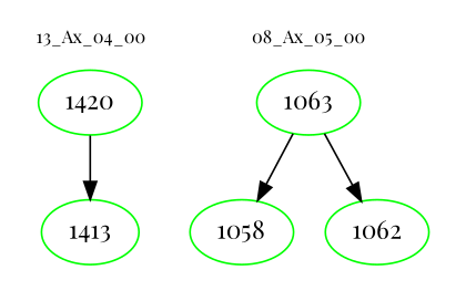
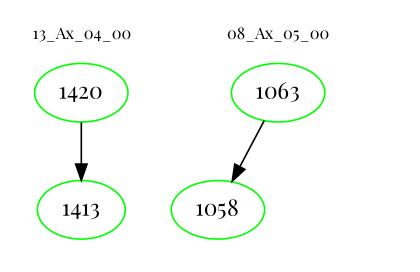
  digraph {
    fontname="Playfair Display"
    node [color=green fontname="Playfair Display"]
    edge [color=black fontname="Playfair Display"]
    n1 [label=1420]
    n2 [label=1413]
    n3 [label=1063]
    n4 [label=1058]
-   n5 [label=1062]
    subgraph cluster_1 {
      color=white
      fontsize=10
      label="13_Ax_04_00"
      n1
      n2
    }
    subgraph cluster_2 {
      color=white
      fontsize=10
      label="08_Ax_05_00"
      n3
      n4
-     n5
    }
    n1 -> n2
    n3 -> n4
-   n3 -> n5
  }
